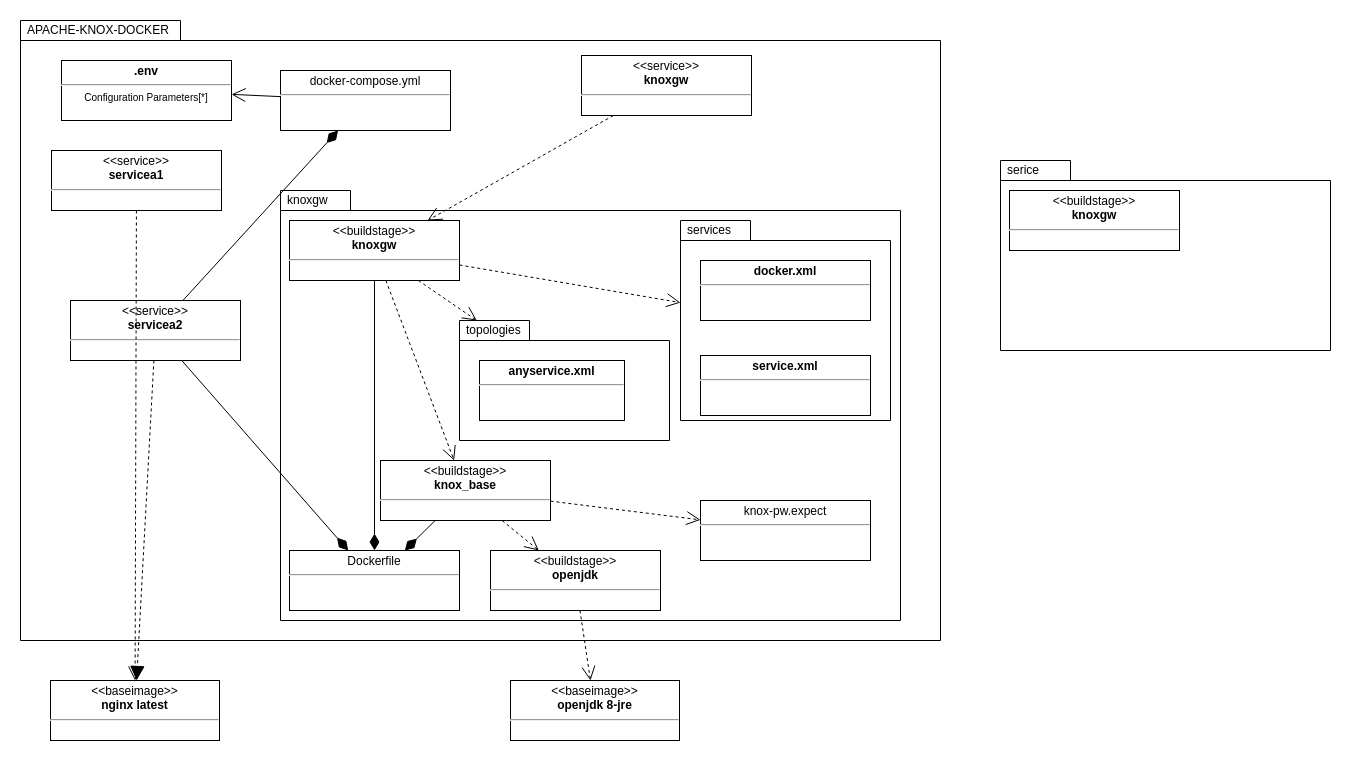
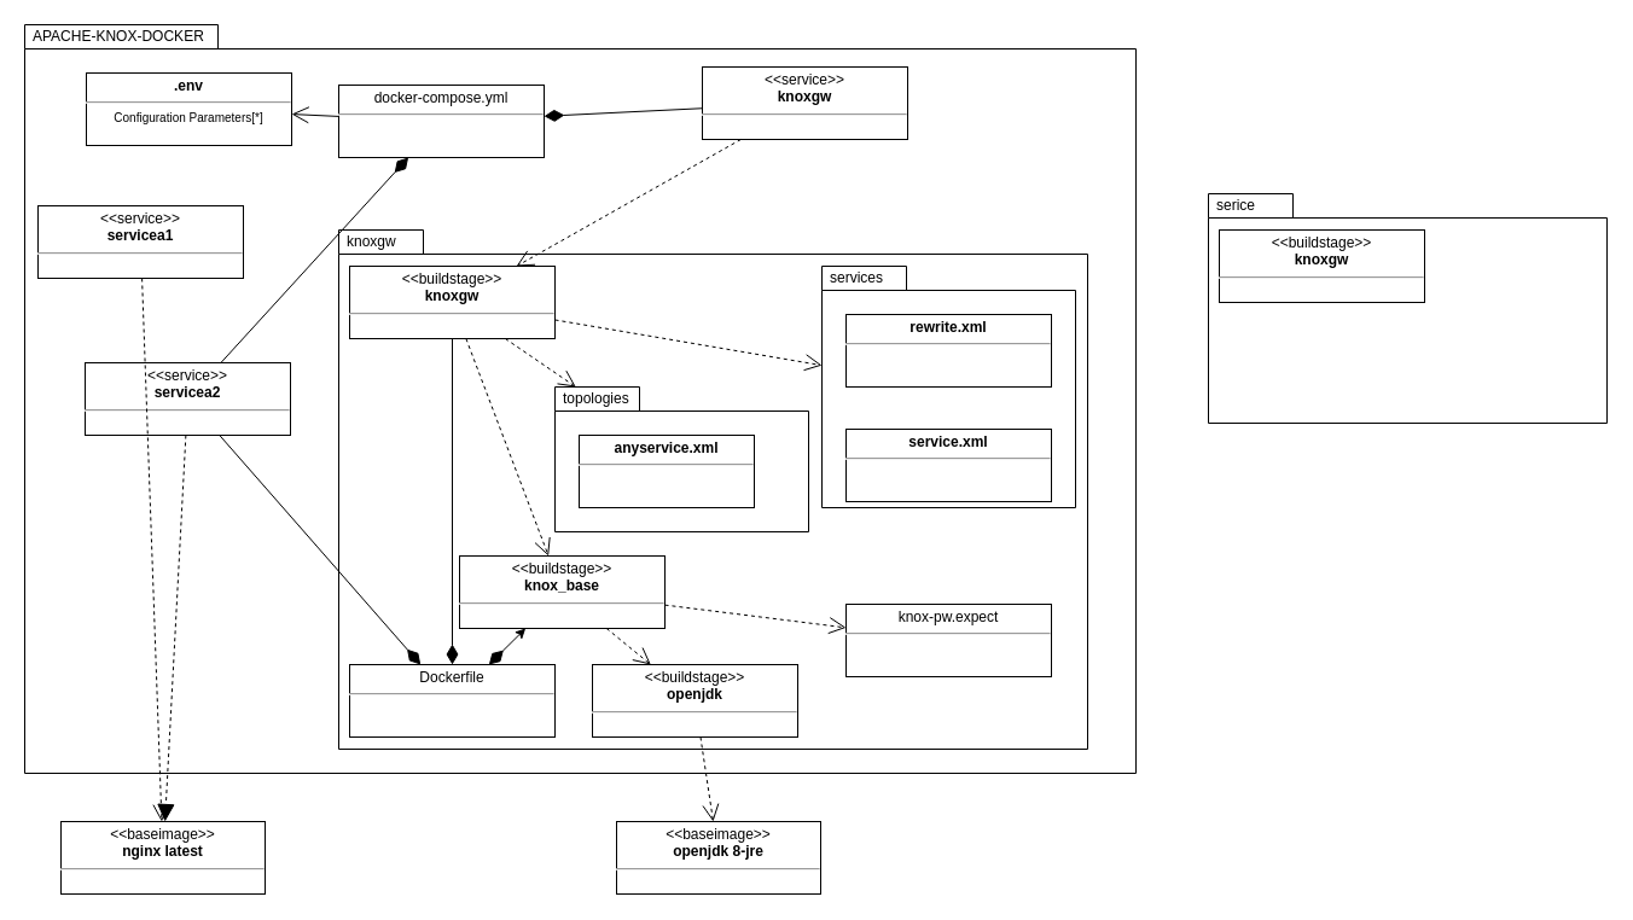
  <mxCell id="0" />
  <mxCell id="1" parent="0" />
  <mxCell id="2" value="&lt;p style=&quot;margin:0px;margin-top:4px;text-align:center;&quot;&gt;&amp;lt;&amp;lt;baseimage&amp;gt;&amp;gt;&lt;br&gt;&lt;b&gt;openjdk 8-jre&lt;/b&gt;&lt;/p&gt;&lt;hr&gt;&lt;p style=&quot;margin:0px;margin-left:8px;text-align:center;&quot;&gt;&lt;br&gt;&lt;/p&gt;" style="shape=rect;html=1;overflow=fill;whiteSpace=wrap;align=center;fillColor=none;" vertex="1" parent="1"><mxGeometry x="510" y="680" width="169" height="60" as="geometry" /></mxCell>
  <mxCell id="3" value="" style="edgeStyle=none;html=1;endArrow=open;endSize=12;dashed=1;verticalAlign=bottom;" edge="1" parent="1" source="16" target="2"><mxGeometry width="160" relative="1" as="geometry"><mxPoint x="95.786" y="200" as="sourcePoint" /><mxPoint x="123.286" y="270" as="targetPoint" /></mxGeometry></mxCell>
  <mxCell id="4" value="APACHE-KNOX-DOCKER" style="shape=folder;xSize=90;align=left;spacingLeft=10;align=left;verticalAlign=top;spacingLeft=5;spacingTop=-4;tabWidth=160;tabHeight=20;tabPosition=left;html=1;recursiveResize=0;fillColor=none;" vertex="1" parent="1"><mxGeometry x="20" y="20" width="920" height="620" as="geometry" /></mxCell>
  <mxCell id="5" value="&lt;p style=&quot;margin:0px;margin-top:4px;text-align:center;&quot;&gt;&amp;lt;&amp;lt;service&amp;gt;&amp;gt;&lt;br&gt;&lt;b&gt;knoxgw&lt;/b&gt;&lt;/p&gt;&lt;hr&gt;&lt;p style=&quot;margin:0px;margin-left:8px;text-align:center;&quot;&gt;&lt;br&gt;&lt;/p&gt;" style="shape=rect;html=1;overflow=fill;whiteSpace=wrap;align=center;fillColor=none;" vertex="1" parent="4"><mxGeometry x="561" y="35" width="170" height="60" as="geometry" /></mxCell>
  <mxCell id="6" value="" style="edgeStyle=none;html=1;endArrow=open;endSize=12;dashed=1;verticalAlign=bottom;" edge="1" parent="4" source="5" target="21"><mxGeometry width="160" relative="1" as="geometry"><mxPoint x="-665" y="-30" as="sourcePoint" /><mxPoint x="-665" y="-70" as="targetPoint" /></mxGeometry></mxCell>
- <mxCell id="7" value="&lt;p style=&quot;margin:0px;margin-top:4px;text-align:center;&quot;&gt;&lt;b&gt;.env&lt;/b&gt;&lt;/p&gt;&lt;hr&gt;&lt;p style=&quot;font-size:10px;margin:0px;text-align:center;&quot;&gt;Configuration Parameters[*]&lt;/p&gt;" style="shape=rect;html=1;overflow=fill;whiteSpace=wrap;fillColor=none;" vertex="1" parent="4"><mxGeometry x="41" y="40" width="170" height="60" as="geometry" /></mxCell>
+ <mxCell id="7" value="&lt;p style=&quot;margin:0px;margin-top:4px;text-align:center;&quot;&gt;&lt;b&gt;.env&lt;/b&gt;&lt;/p&gt;&lt;hr&gt;&lt;p style=&quot;font-size:10px;margin:0px;text-align:center;&quot;&gt;Configuration Parameters[*]&lt;/p&gt;" style="shape=rect;html=1;overflow=fill;whiteSpace=wrap;fillColor=none;" vertex="1" parent="4"><mxGeometry x="51" y="40" width="170" height="60" as="geometry" /></mxCell>
  <mxCell id="8" value="&lt;p style=&quot;margin:0px;margin-top:4px;text-align:center;&quot;&gt;docker-compose.yml&lt;br&gt;&lt;/p&gt;&lt;hr&gt;&lt;p style=&quot;font-size:10px;margin:0px;text-align:center;&quot;&gt;&lt;br&gt;&lt;/p&gt;" style="shape=rect;html=1;overflow=fill;whiteSpace=wrap;fillColor=none;" vertex="1" parent="4"><mxGeometry x="260" y="50" width="170" height="60" as="geometry" /></mxCell>
- <mxCell id="9" value="&lt;p style=&quot;margin:0px;margin-top:4px;text-align:center;&quot;&gt;&amp;lt;&amp;lt;service&amp;gt;&amp;gt;&lt;br&gt;&lt;b&gt;servicea1&lt;/b&gt;&lt;/p&gt;&lt;hr&gt;&lt;p style=&quot;margin:0px;margin-left:8px;text-align:center;&quot;&gt;&lt;br&gt;&lt;/p&gt;" style="shape=rect;html=1;overflow=fill;whiteSpace=wrap;align=center;fillColor=none;" vertex="1" parent="4"><mxGeometry x="31" y="130" width="170" height="60" as="geometry" /></mxCell>
+ <mxCell id="9" value="&lt;p style=&quot;margin:0px;margin-top:4px;text-align:center;&quot;&gt;&amp;lt;&amp;lt;service&amp;gt;&amp;gt;&lt;br&gt;&lt;b&gt;servicea1&lt;/b&gt;&lt;/p&gt;&lt;hr&gt;&lt;p style=&quot;margin:0px;margin-left:8px;text-align:center;&quot;&gt;&lt;br&gt;&lt;/p&gt;" style="shape=rect;html=1;overflow=fill;whiteSpace=wrap;align=center;fillColor=none;" vertex="1" parent="4"><mxGeometry x="11" y="150" width="170" height="60" as="geometry" /></mxCell>
  <mxCell id="10" value="&lt;p style=&quot;margin:0px;margin-top:4px;text-align:center;&quot;&gt;&amp;lt;&amp;lt;service&amp;gt;&amp;gt;&lt;br&gt;&lt;b&gt;servicea2&lt;/b&gt;&lt;/p&gt;&lt;hr&gt;&lt;p style=&quot;margin:0px;margin-left:8px;text-align:center;&quot;&gt;&lt;br&gt;&lt;/p&gt;" style="shape=rect;html=1;overflow=fill;whiteSpace=wrap;align=center;fillColor=none;" vertex="1" parent="4"><mxGeometry x="50" y="280" width="170" height="60" as="geometry" /></mxCell>
  <mxCell id="11" value="" style="edgeStyle=none;html=1;endArrow=open;endSize=12;dashed=0;verticalAlign=bottom;" edge="1" parent="4" source="8" target="7"><mxGeometry width="160" relative="1" as="geometry"><mxPoint x="-81.667" y="80" as="sourcePoint" /><mxPoint x="-50" as="targetPoint" /></mxGeometry></mxCell>
+ <mxCell id="12" value="" style="align=right;html=1;verticalAlign=bottom;endArrow=none;startArrow=diamondThin;startSize=14;startFill=1;edgeStyle=none;" edge="1" parent="4" source="8" target="5"><mxGeometry x="1" relative="1" as="geometry"><mxPoint x="-130" y="170" as="sourcePoint" /><mxPoint x="30" y="170" as="targetPoint" /></mxGeometry></mxCell>
  <mxCell id="13" value="" style="align=right;html=1;verticalAlign=bottom;endArrow=none;startArrow=diamondThin;startSize=14;startFill=1;edgeStyle=none;" edge="1" target="10" parent="4" source="8"><mxGeometry x="1" relative="1" as="geometry"><mxPoint x="-177.308" y="250" as="sourcePoint" /><mxPoint x="-46.154" y="320" as="targetPoint" /></mxGeometry></mxCell>
  <mxCell id="14" value="knoxgw" style="shape=folder;xSize=90;align=left;spacingLeft=10;align=left;verticalAlign=top;spacingLeft=5;spacingTop=-4;tabWidth=70;tabHeight=20;tabPosition=left;html=1;recursiveResize=0;fillColor=none;" vertex="1" parent="4"><mxGeometry x="260" y="170" width="620" height="430" as="geometry" /></mxCell>
  <mxCell id="15" value="&lt;p style=&quot;margin:0px;margin-top:4px;text-align:center;&quot;&gt;Dockerfile&lt;br&gt;&lt;/p&gt;&lt;hr&gt;&lt;p style=&quot;font-size:10px;margin:0px;text-align:center;&quot;&gt;&lt;br&gt;&lt;/p&gt;" style="shape=rect;html=1;overflow=fill;whiteSpace=wrap;fillColor=none;" vertex="1" parent="14"><mxGeometry x="9" y="360" width="170" height="60" as="geometry" /></mxCell>
  <mxCell id="16" value="&lt;p style=&quot;margin:0px;margin-top:4px;text-align:center;&quot;&gt;&amp;lt;&amp;lt;buildstage&amp;gt;&amp;gt;&lt;br&gt;&lt;b&gt;openjdk&lt;/b&gt;&lt;/p&gt;&lt;hr&gt;&lt;p style=&quot;margin:0px;margin-left:8px;text-align:center;&quot;&gt;&lt;br&gt;&lt;/p&gt;" style="shape=rect;html=1;overflow=fill;whiteSpace=wrap;align=center;fillColor=none;" vertex="1" parent="14"><mxGeometry x="210" y="360" width="170" height="60" as="geometry" /></mxCell>
  <mxCell id="17" value="" style="align=right;html=1;verticalAlign=bottom;endArrow=none;startArrow=diamondThin;startSize=14;startFill=1;edgeStyle=none;" edge="1" target="10" parent="14" source="15"><mxGeometry x="1" relative="1" as="geometry"><mxPoint x="100" y="110" as="sourcePoint" /><mxPoint x="288.846" y="210" as="targetPoint" /></mxGeometry></mxCell>
  <mxCell id="18" value="&lt;p style=&quot;margin:0px;margin-top:4px;text-align:center;&quot;&gt;&amp;lt;&amp;lt;buildstage&amp;gt;&amp;gt;&lt;br&gt;&lt;b&gt;knox_base&lt;/b&gt;&lt;/p&gt;&lt;hr&gt;&lt;p style=&quot;margin:0px;margin-left:8px;text-align:center;&quot;&gt;&lt;br&gt;&lt;/p&gt;" style="shape=rect;html=1;overflow=fill;whiteSpace=wrap;align=center;fillColor=none;" vertex="1" parent="14"><mxGeometry x="100" y="270" width="170" height="60" as="geometry" /></mxCell>
  <mxCell id="19" value="" style="edgeStyle=none;html=1;endArrow=open;endSize=12;dashed=1;verticalAlign=bottom;" edge="1" parent="14" source="18" target="16"><mxGeometry width="160" relative="1" as="geometry"><mxPoint x="294.214" y="-40" as="sourcePoint" /><mxPoint x="272.643" y="20" as="targetPoint" /></mxGeometry></mxCell>
- <mxCell id="20" value="" style="align=right;html=1;verticalAlign=bottom;endArrow=none;startArrow=diamondThin;startSize=14;startFill=1;edgeStyle=none;" edge="1" parent="14" source="15" target="18"><mxGeometry x="1" relative="1" as="geometry"><mxPoint x="425.3" y="280" as="sourcePoint" /><mxPoint x="413.7" y="320" as="targetPoint" /></mxGeometry></mxCell>
+ <mxCell id="20" value="" style="align=right;html=1;verticalAlign=bottom;endArrow=classic;startArrow=diamondThin;startSize=14;startFill=1;edgeStyle=none;" edge="1" parent="14" source="15" target="18"><mxGeometry x="1" relative="1" as="geometry"><mxPoint x="425.3" y="280" as="sourcePoint" /><mxPoint x="413.7" y="320" as="targetPoint" /></mxGeometry></mxCell>
  <mxCell id="21" value="&lt;p style=&quot;margin:0px;margin-top:4px;text-align:center;&quot;&gt;&amp;lt;&amp;lt;buildstage&amp;gt;&amp;gt;&lt;br&gt;&lt;b&gt;knoxgw&lt;/b&gt;&lt;/p&gt;&lt;hr&gt;&lt;p style=&quot;margin:0px;margin-left:8px;text-align:center;&quot;&gt;&lt;br&gt;&lt;/p&gt;" style="shape=rect;html=1;overflow=fill;whiteSpace=wrap;align=center;fillColor=none;" vertex="1" parent="14"><mxGeometry x="9" y="30" width="170" height="60" as="geometry" /></mxCell>
  <mxCell id="22" value="" style="align=right;html=1;verticalAlign=bottom;endArrow=none;startArrow=diamondThin;startSize=14;startFill=1;edgeStyle=none;" edge="1" parent="14" source="15" target="21"><mxGeometry x="1" relative="1" as="geometry"><mxPoint x="453.333" y="270" as="sourcePoint" /><mxPoint x="566.667" y="390" as="targetPoint" /></mxGeometry></mxCell>
  <mxCell id="23" value="" style="edgeStyle=none;html=1;endArrow=open;endSize=12;dashed=1;verticalAlign=bottom;" edge="1" parent="14" source="21" target="18"><mxGeometry width="160" relative="1" as="geometry"><mxPoint x="520.375" y="390" as="sourcePoint" /><mxPoint x="470.625" y="370" as="targetPoint" /></mxGeometry></mxCell>
  <mxCell id="24" value="services" style="shape=folder;xSize=90;align=left;spacingLeft=10;align=left;verticalAlign=top;spacingLeft=5;spacingTop=-4;tabWidth=70;tabHeight=20;tabPosition=left;html=1;recursiveResize=0;fillColor=none;" vertex="1" parent="14"><mxGeometry x="400" y="30" width="210" height="200" as="geometry" /></mxCell>
- <mxCell id="25" value="&lt;p style=&quot;margin:0px;margin-top:4px;text-align:center;&quot;&gt;&lt;b&gt;docker.xml&lt;/b&gt;&lt;/p&gt;&lt;hr&gt;&lt;p style=&quot;margin:0px;margin-left:8px;text-align:center;&quot;&gt;&lt;br&gt;&lt;/p&gt;" style="shape=rect;html=1;overflow=fill;whiteSpace=wrap;align=center;fillColor=none;" vertex="1" parent="24"><mxGeometry x="20" y="40" width="170" height="60" as="geometry" /></mxCell>
+ <mxCell id="25" value="&lt;p style=&quot;margin:0px;margin-top:4px;text-align:center;&quot;&gt;&lt;b&gt;rewrite.xml&lt;/b&gt;&lt;/p&gt;&lt;hr&gt;&lt;p style=&quot;margin:0px;margin-left:8px;text-align:center;&quot;&gt;&lt;br&gt;&lt;/p&gt;" style="shape=rect;html=1;overflow=fill;whiteSpace=wrap;align=center;fillColor=none;" vertex="1" parent="24"><mxGeometry x="20" y="40" width="170" height="60" as="geometry" /></mxCell>
  <mxCell id="26" value="&lt;p style=&quot;margin:0px;margin-top:4px;text-align:center;&quot;&gt;&lt;b&gt;service.xml&lt;/b&gt;&lt;/p&gt;&lt;hr&gt;&lt;p style=&quot;margin:0px;margin-left:8px;text-align:center;&quot;&gt;&lt;br&gt;&lt;/p&gt;" style="shape=rect;html=1;overflow=fill;whiteSpace=wrap;align=center;fillColor=none;" vertex="1" parent="24"><mxGeometry x="20" y="135" width="170" height="60" as="geometry" /></mxCell>
  <mxCell id="27" value="" style="edgeStyle=none;html=1;endArrow=open;endSize=12;dashed=1;verticalAlign=bottom;" edge="1" parent="14" source="21" target="24"><mxGeometry width="160" relative="1" as="geometry"><mxPoint x="133.375" y="210" as="sourcePoint" /><mxPoint x="207.125" y="510" as="targetPoint" /></mxGeometry></mxCell>
  <mxCell id="28" value="topologies" style="shape=folder;xSize=90;align=left;spacingLeft=10;align=left;verticalAlign=top;spacingLeft=5;spacingTop=-4;tabWidth=70;tabHeight=20;tabPosition=left;html=1;recursiveResize=0;fillColor=none;" vertex="1" parent="14"><mxGeometry x="179" y="130" width="210" height="120" as="geometry" /></mxCell>
  <mxCell id="29" value="&lt;p style=&quot;margin:0px;margin-top:4px;text-align:center;&quot;&gt;&lt;b&gt;anyservice.xml&lt;/b&gt;&lt;/p&gt;&lt;hr&gt;&lt;p style=&quot;margin:0px;margin-left:8px;text-align:center;&quot;&gt;&lt;br&gt;&lt;/p&gt;" style="shape=rect;html=1;overflow=fill;whiteSpace=wrap;align=center;fillColor=none;" vertex="1" parent="28"><mxGeometry x="20" y="40" width="145" height="60" as="geometry" /></mxCell>
  <mxCell id="30" value="" style="edgeStyle=none;html=1;endArrow=open;endSize=12;dashed=1;verticalAlign=bottom;" edge="1" target="28" parent="14" source="21"><mxGeometry width="160" relative="1" as="geometry"><mxPoint x="548" y="384.843" as="sourcePoint" /><mxPoint x="305.125" y="760" as="targetPoint" /></mxGeometry></mxCell>
  <mxCell id="31" value="&lt;p style=&quot;margin:0px;margin-top:4px;text-align:center;&quot;&gt;knox-pw.expect&lt;/p&gt;&lt;hr&gt;&lt;p style=&quot;margin:0px;margin-left:8px;text-align:center;&quot;&gt;&lt;br&gt;&lt;/p&gt;" style="shape=rect;html=1;overflow=fill;whiteSpace=wrap;align=center;fillColor=none;" vertex="1" parent="14"><mxGeometry x="420" y="310" width="170" height="60" as="geometry" /></mxCell>
  <mxCell id="32" value="" style="edgeStyle=none;html=1;endArrow=open;endSize=12;dashed=1;verticalAlign=bottom;" edge="1" parent="14" source="18" target="31"><mxGeometry width="160" relative="1" as="geometry"><mxPoint x="622.5" y="340" as="sourcePoint" /><mxPoint x="617.5" y="400" as="targetPoint" /></mxGeometry></mxCell>
  <mxCell id="33" value="&lt;p style=&quot;margin:0px;margin-top:4px;text-align:center;&quot;&gt;&amp;lt;&amp;lt;baseimage&amp;gt;&amp;gt;&lt;br&gt;&lt;b&gt;nginx latest&lt;/b&gt;&lt;/p&gt;&lt;hr&gt;&lt;p style=&quot;margin:0px;margin-left:8px;text-align:center;&quot;&gt;&lt;br&gt;&lt;/p&gt;" style="shape=rect;html=1;overflow=fill;whiteSpace=wrap;align=center;fillColor=none;" vertex="1" parent="1"><mxGeometry x="50" y="680" width="169" height="60" as="geometry" /></mxCell>
  <mxCell id="34" value="" style="edgeStyle=none;html=1;endArrow=block;endSize=12;dashed=1;verticalAlign=bottom;" edge="1" parent="1" source="10" target="33"><mxGeometry width="160" relative="1" as="geometry"><mxPoint x="612.577" y="620" as="sourcePoint" /><mxPoint x="606.923" y="690" as="targetPoint" /></mxGeometry></mxCell>
  <mxCell id="35" value="" style="edgeStyle=none;html=1;endArrow=open;endSize=12;dashed=1;verticalAlign=bottom;" edge="1" parent="1" source="9" target="33"><mxGeometry width="160" relative="1" as="geometry"><mxPoint x="185.893" y="330" as="sourcePoint" /><mxPoint x="304.607" y="690" as="targetPoint" /></mxGeometry></mxCell>
  <mxCell id="36" value="serice" style="shape=folder;xSize=90;align=left;spacingLeft=10;align=left;verticalAlign=top;spacingLeft=5;spacingTop=-4;tabWidth=70;tabHeight=20;tabPosition=left;html=1;recursiveResize=0;fillColor=none;" vertex="1" parent="1"><mxGeometry x="1000" y="160" width="330" height="190" as="geometry" /></mxCell>
  <mxCell id="37" value="&lt;p style=&quot;margin:0px;margin-top:4px;text-align:center;&quot;&gt;&amp;lt;&amp;lt;buildstage&amp;gt;&amp;gt;&lt;br&gt;&lt;b&gt;knoxgw&lt;/b&gt;&lt;/p&gt;&lt;hr&gt;&lt;p style=&quot;margin:0px;margin-left:8px;text-align:center;&quot;&gt;&lt;br&gt;&lt;/p&gt;" style="shape=rect;html=1;overflow=fill;whiteSpace=wrap;align=center;fillColor=none;" vertex="1" parent="36"><mxGeometry x="9" y="30" width="170" height="60" as="geometry" /></mxCell>
